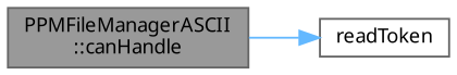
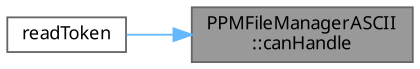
  digraph {
    rankdir=LR
    fontname="Noto Sans"
    node [fontname="Noto Sans" fontsize=10 shape=box style=filled]
    n1 [color=gray40 fillcolor=grey60 fontcolor=black height=0.2 label="PPMFileManagerASCII\l::canHandle" width=0.4]
    n2 [color=grey40 fillcolor=white height=0.2 label=readToken width=0.4]
-   n1 -> n2 [color=steelblue1 fontname="Noto Sans" fontsize=10 labelfontname=Helvetica labelfontsize=10 style=solid]
+   n2 -> n1 [color=steelblue1 fontname="Noto Sans" fontsize=10 labelfontname=Helvetica labelfontsize=10 style=solid]
  }
